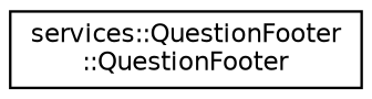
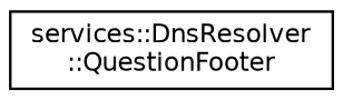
  digraph {
    rankdir=LR
-   n1 [color=black fillcolor=white fontname=Helvetica fontsize=10 height=0.2 label="services::QuestionFooter\l::QuestionFooter" shape=record style=filled width=0.4]
+   n1 [color=black fillcolor=white fontname=Helvetica fontsize=10 height=0.2 label="services::DnsResolver\l::QuestionFooter" shape=record style=filled width=0.4]
  }
